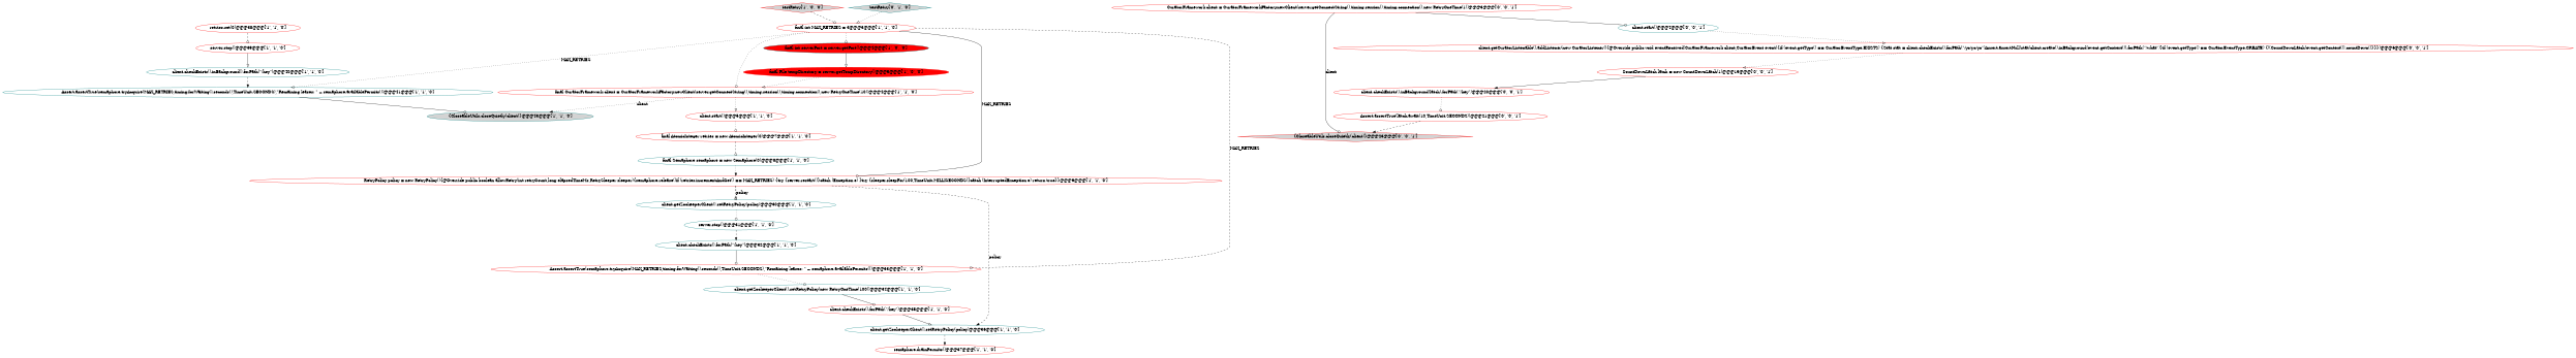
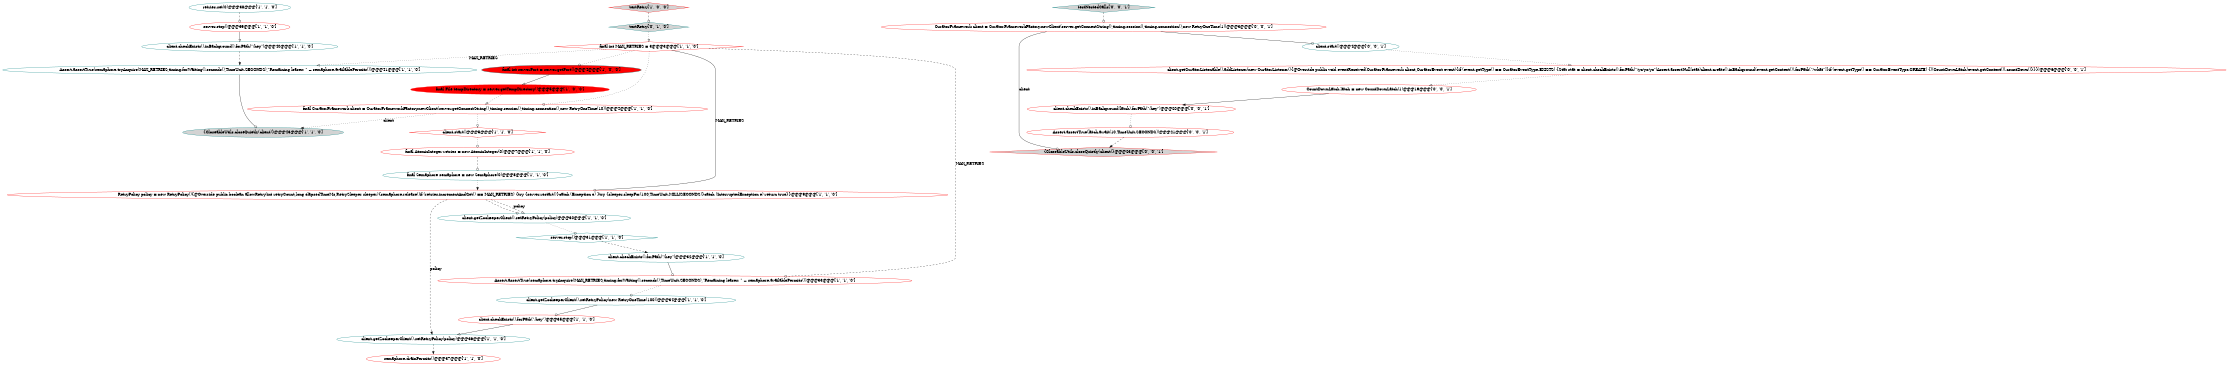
  digraph {
    node [color=red fillcolor=white shape=ellipse style=filled]
    edge [arrowhead=odot style=dotted]
    n1 [label="RetryPolicy policy = new RetryPolicy(){@Override public boolean allowRetry(int retryCount,long elapsedTimeMs,RetrySleeper sleeper){semaphore.release()if (retries.incrementAndGet() == MAX_RETRIES) {try {server.restart()}catch (Exception e) }try {sleeper.sleepFor(100,TimeUnit.MILLISECONDS)}catch (InterruptedException e) return true}}@@@9@@@['1', '1', '0']"]
    n2 [color=teal label="client.getZookeeperClient().setRetryPolicy(policy)@@@30@@@['1', '1', '0']"]
    n3 [color=teal label="client.getZookeeperClient().setRetryPolicy(policy)@@@36@@@['1', '1', '0']"]
-   n4 [color=teal label="server.stop()@@@31@@@['1', '1', '0']"]
+   n4 [color=teal label="server.stop()@@@31@@@['1', '1', '0']" shape=diamond]
    n5 [label="semaphore.drainPermits()@@@37@@@['1', '1', '0']"]
    n6 [color=teal label="Assert.assertTrue(semaphore.tryAcquire(MAX_RETRIES,timing.forWaiting().seconds(),TimeUnit.SECONDS),\"Remaining leases: \" + semaphore.availablePermits())@@@41@@@['1', '1', '0']"]
    n7 [color=teal fillcolor=lightgray label="{CloseableUtils.closeQuietly(client)}@@@43@@@['1', '1', '0']"]
    n8 [fillcolor=lightgray label="testRetry['1', '0', '0']" shape=diamond]
-   n9 [label="final int MAX_RETRIES = 3@@@3@@@['1', '1', '0']"]
+   n9 [label="final int MAX_RETRIES = 3@@@3@@@['1', '1', '0']" shape=diamond]
    n10 [label="Assert.assertTrue(semaphore.tryAcquire(MAX_RETRIES,timing.forWaiting().seconds(),TimeUnit.SECONDS),\"Remaining leases: \" + semaphore.availablePermits())@@@33@@@['1', '1', '0']"]
    n11 [label="final CuratorFramework client = CuratorFrameworkFactory.newClient(server.getConnectString(),timing.session(),timing.connection(),new RetryOneTime(10))@@@4@@@['1', '1', '0']"]
    n12 [color=teal fillcolor=red label="final int serverPort = server.getPort()@@@4@@@['1', '0', '0']"]
    n13 [label="client.checkExists().forPath(\"/hey\")@@@35@@@['1', '1', '0']"]
    n14 [color=teal label="client.checkExists().forPath(\"/hey\")@@@32@@@['1', '1', '0']"]
    n15 [color=teal label="client.getZookeeperClient().setRetryPolicy(new RetryOneTime(100))@@@34@@@['1', '1', '0']"]
    n16 [fillcolor=lightgray label="{CloseableUtils.closeQuietly(client)}@@@23@@@['0', '0', '1']" shape=diamond]
    n17 [label="CuratorFramework client = CuratorFrameworkFactory.newClient(server.getConnectString(),timing.session(),timing.connection(),new RetryOneTime(1))@@@3@@@['0', '0', '1']"]
    n18 [color=teal label="client.start()@@@4@@@['0', '0', '1']"]
    n19 [label="client.getCuratorListenable().addListener(new CuratorListener(){@Override public void eventReceived(CuratorFramework client,CuratorEvent event){if (event.getType() == CuratorEventType.EXISTS) {Stat stat = client.checkExists().forPath(\"/yo/yo/yo\")Assert.assertNull(stat)client.create().inBackground(event.getContext()).forPath(\"/what\")}if (event.getType() == CuratorEventType.CREATE) {((CountDownLatch)event.getContext()).countDown()}}})@@@6@@@['0', '0', '1']"]
-   n20 [label="retries.set(0)@@@38@@@['1', '1', '0']"]
+   n20 [color=teal label="retries.set(0)@@@38@@@['1', '1', '0']"]
    n21 [label="server.stop()@@@39@@@['1', '1', '0']"]
    n22 [color=teal fillcolor=lightgray label="testRetry['0', '1', '0']" shape=diamond]
-   n23 [label="client.start()@@@5@@@['1', '1', '0']"]
+   n23 [label="client.start()@@@5@@@['1', '1', '0']" shape=diamond]
    n24 [label="final AtomicInteger retries = new AtomicInteger(0)@@@7@@@['1', '1', '0']"]
    n25 [color=teal label="final Semaphore semaphore = new Semaphore(0)@@@8@@@['1', '1', '0']"]
+   n26 [color=teal fillcolor=lightgray label="testNestedCalls['0', '0', '1']" shape=diamond]
    n27 [color=teal label="client.checkExists().inBackground().forPath(\"/hey\")@@@40@@@['1', '1', '0']"]
    n28 [label="Assert.assertTrue(latch.await(10,TimeUnit.SECONDS))@@@21@@@['0', '0', '1']"]
    n29 [label="CountDownLatch latch = new CountDownLatch(1)@@@19@@@['0', '0', '1']"]
    n30 [label="client.checkExists().inBackground(latch).forPath(\"/hey\")@@@20@@@['0', '0', '1']"]
    n31 [fillcolor=red label="final File tempDirectory = server.getTempDirectory()@@@5@@@['1', '0', '0']"]
    n1 -> n2 [style=dashed]
    n1 -> n2 [arrowhead=onormal label=policy style=dashed]
    n1 -> n3 [arrowhead=normal label=policy style=dashed]
    n2 -> n4
    n3 -> n5 [arrowhead=normal style=dashed]
    n4 -> n14 [arrowhead=normal style=dashed]
    n6 -> n7 [style=solid]
-   n8 -> n9 [style=dashed]
+   n8 -> n22 [style=dashed]
    n9 -> n1 [label=MAX_RETRIES style=solid]
    n9 -> n6 [arrowhead=onormal label=MAX_RETRIES]
    n9 -> n10 [label=MAX_RETRIES style=dashed]
    n9 -> n11
    n9 -> n12
    n10 -> n15
    n11 -> n7 [arrowhead=normal label=client]
    n11 -> n23 [arrowhead=onormal]
    n12 -> n31 [arrowhead=onormal style=solid]
    n13 -> n3 [arrowhead=onormal style=solid]
    n14 -> n10 [style=solid]
    n15 -> n13 [style=solid]
    n17 -> n16 [label=client style=solid]
    n17 -> n18 [style=solid]
    n18 -> n19 [arrowhead=onormal]
    n19 -> n29 [arrowhead=onormal]
    n20 -> n21 [style=dashed]
    n21 -> n27 [arrowhead=onormal style=solid]
    n22 -> n9 [arrowhead=onormal]
    n23 -> n24
    n24 -> n25 [style=dashed]
    n25 -> n1 [arrowhead=normal]
+   n26 -> n17 [style=dashed]
    n27 -> n6 [arrowhead=normal style=dashed]
    n28 -> n16 [arrowhead=normal style=dashed]
    n29 -> n30 [arrowhead=normal style=solid]
    n30 -> n28
    n31 -> n11 [arrowhead=onormal]
  }
